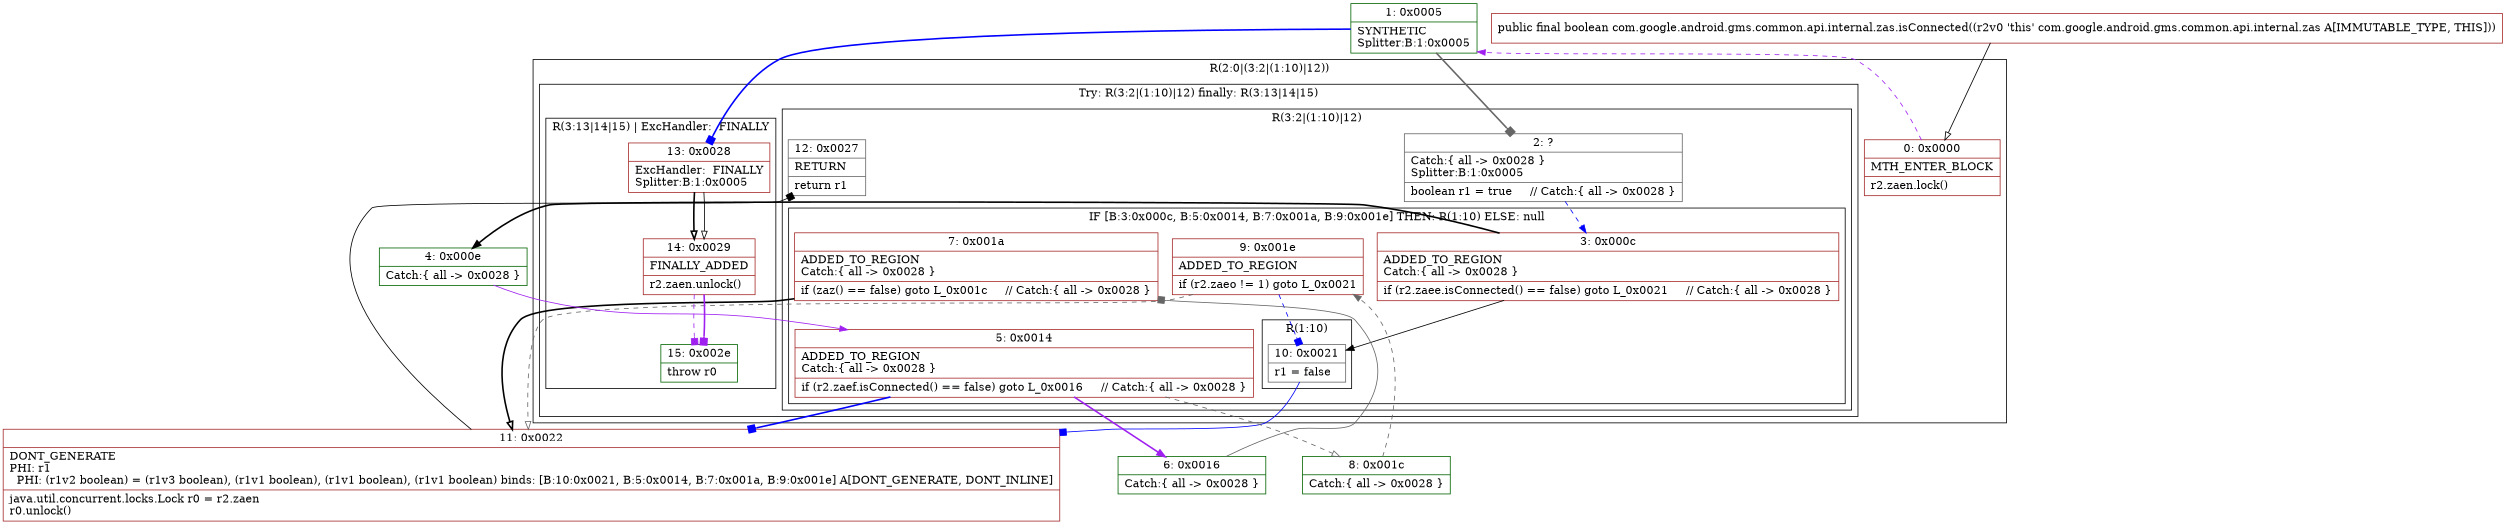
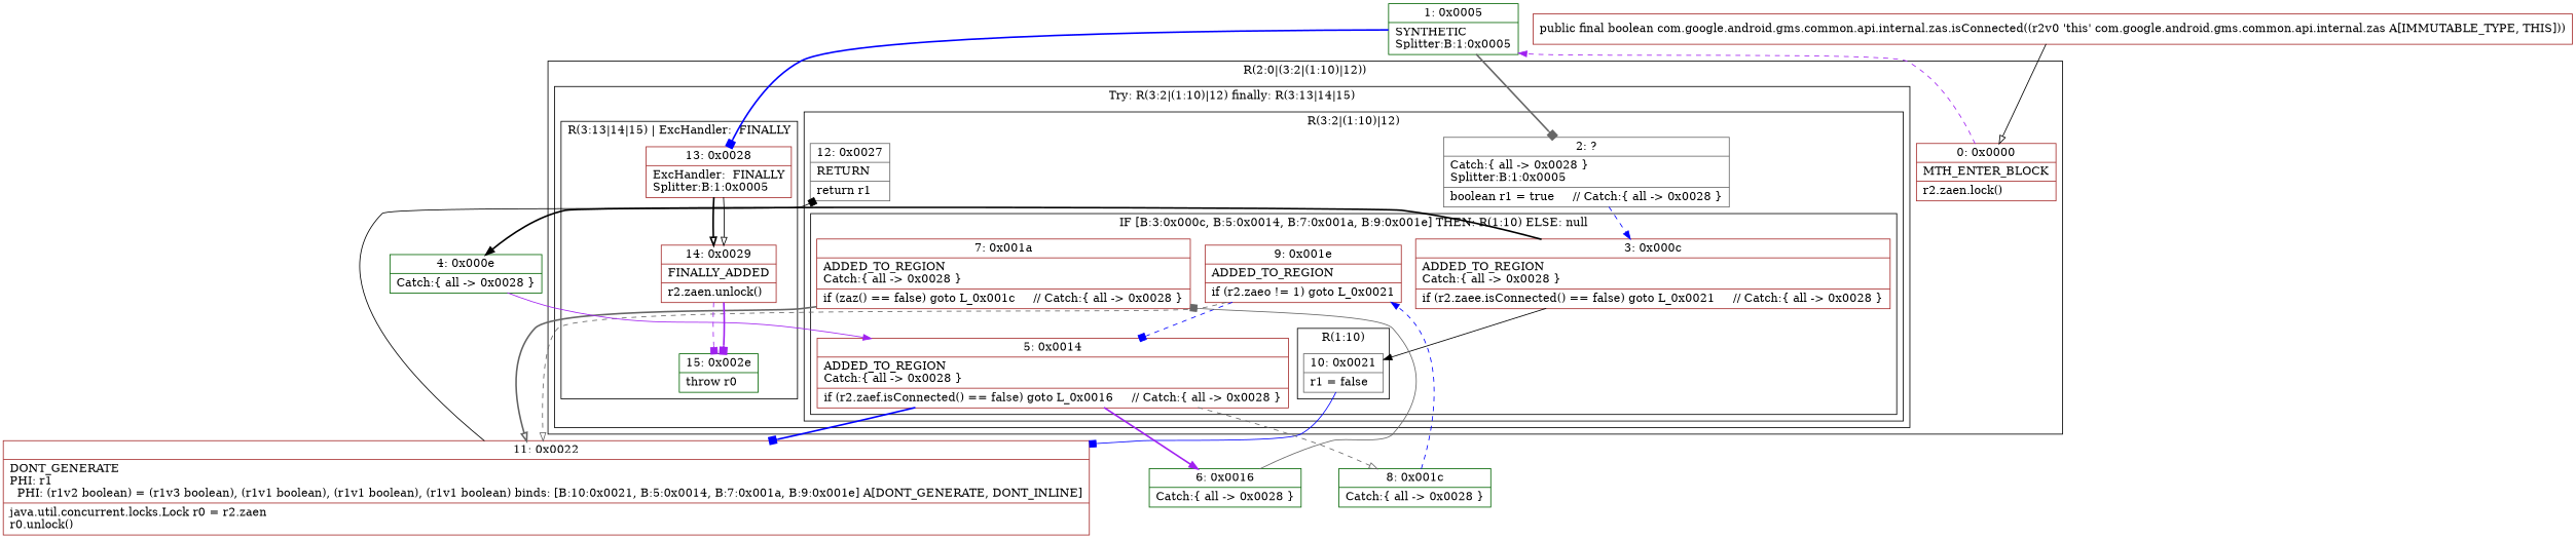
  digraph {
    node [color=brown shape=record]
    edge [arrowhead=box color=blue style=bold]
    n1 [color=gray40 label="{10\:\ 0x0021|r1 = false\l}"]
    n2 [label="{3\:\ 0x000c|ADDED_TO_REGION\lCatch:\{ all \-\> 0x0028 \}\l|if (r2.zaee.isConnected() == false) goto L_0x0021     \/\/ Catch:\{ all \-\> 0x0028 \}\l}"]
    n3 [label="{5\:\ 0x0014|ADDED_TO_REGION\lCatch:\{ all \-\> 0x0028 \}\l|if (r2.zaef.isConnected() == false) goto L_0x0016     \/\/ Catch:\{ all \-\> 0x0028 \}\l}"]
    n4 [label="{7\:\ 0x001a|ADDED_TO_REGION\lCatch:\{ all \-\> 0x0028 \}\l|if (zaz() == false) goto L_0x001c     \/\/ Catch:\{ all \-\> 0x0028 \}\l}"]
    n5 [label="{9\:\ 0x001e|ADDED_TO_REGION\l|if (r2.zaeo != 1) goto L_0x0021\l}"]
    n6 [color=gray40 label="{2\:\ ?|Catch:\{ all \-\> 0x0028 \}\lSplitter:B:1:0x0005\l|boolean r1 = true     \/\/ Catch:\{ all \-\> 0x0028 \}\l}"]
    n7 [color=gray40 label="{12\:\ 0x0027|RETURN\l|return r1\l}"]
    n8 [label="{13\:\ 0x0028|ExcHandler:  FINALLY\lSplitter:B:1:0x0005\l}"]
    n9 [label="{14\:\ 0x0029|FINALLY_ADDED\l|r2.zaen.unlock()\l}"]
    n10 [color=darkgreen label="{15\:\ 0x002e|throw r0\l}"]
    n11 [label="{0\:\ 0x0000|MTH_ENTER_BLOCK\l|r2.zaen.lock()\l}"]
    n12 [label="{11\:\ 0x0022|DONT_GENERATE\lPHI: r1 \l  PHI: (r1v2 boolean) = (r1v3 boolean), (r1v1 boolean), (r1v1 boolean), (r1v1 boolean) binds: [B:10:0x0021, B:5:0x0014, B:7:0x001a, B:9:0x001e] A[DONT_GENERATE, DONT_INLINE]\l|java.util.concurrent.locks.Lock r0 = r2.zaen\lr0.unlock()\l}"]
    n13 [color=darkgreen label="{4\:\ 0x000e|Catch:\{ all \-\> 0x0028 \}\l}"]
    n14 [color=darkgreen label="{6\:\ 0x0016|Catch:\{ all \-\> 0x0028 \}\l}"]
    n15 [color=darkgreen label="{8\:\ 0x001c|Catch:\{ all \-\> 0x0028 \}\l}"]
    n16 [color=darkgreen label="{1\:\ 0x0005|SYNTHETIC\lSplitter:B:1:0x0005\l}"]
    n17 [label="{public final boolean com.google.android.gms.common.api.internal.zas.isConnected((r2v0 'this' com.google.android.gms.common.api.internal.zas A[IMMUTABLE_TYPE, THIS])) }"]
    subgraph cluster_1 {
      label="R(2:0|(3:2|(1:10)|12))"
      n11
      subgraph cluster_2 {
        label="Try: R(3:2|(1:10)|12) finally: R(3:13|14|15)"
        subgraph cluster_3 {
          label="R(3:2|(1:10)|12)"
          n6
          n7
          subgraph cluster_4 {
            label="IF [B:3:0x000c, B:5:0x0014, B:7:0x001a, B:9:0x001e] THEN: R(1:10) ELSE: null"
            n2
            n3
            n4
            n5
            subgraph cluster_5 {
              label="R(1:10)"
              n1
            }
          }
        }
        subgraph cluster_6 {
          label="R(3:13|14|15) | ExcHandler:  FINALLY\l"
          n8
          n9
          n10
        }
      }
    }
    subgraph cluster_7 {
      label="R(3:13|14|15) | ExcHandler:  FINALLY\l"
    }
    n1 -> n12 [style=solid]
    n2 -> n1 [arrowhead=normal color=black style=solid]
    n2 -> n13 [arrowhead=normal color=black]
    n3 -> n12
    n3 -> n14 [arrowhead=normal color=purple]
    n3 -> n15 [arrowhead=onormal color=gray40 style=dashed]
-   n4 -> n12 [arrowhead=onormal color=black]
-   n5 -> n1 [style=dashed]
+   n4 -> n12 [arrowhead=onormal color=gray40]
+   n5 -> n3 [style=dashed]
    n5 -> n12 [arrowhead=onormal color=gray40 style=dashed]
    n6 -> n2 [arrowhead=normal style=dashed]
    n8 -> n9 [arrowhead=onormal color=black]
    n8 -> n9 [arrowhead=onormal color=black style=solid]
    n9 -> n10 [color=purple style=dashed]
    n9 -> n10 [color=purple]
    n11 -> n16 [arrowhead=normal color=purple style=dashed]
    n12 -> n7 [color=black style=solid]
    n13 -> n3 [arrowhead=normal color=purple style=solid]
    n14 -> n4 [color=gray40 style=solid]
-   n15 -> n5 [arrowhead=normal color=gray40 style=dashed]
+   n15 -> n5 [arrowhead=normal style=dashed]
    n16 -> n6 [color=gray40]
    n16 -> n8
    n17 -> n11 [arrowhead=onormal color=black style=solid]
  }
